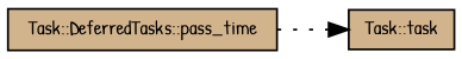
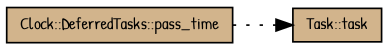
  digraph {
    rankdir=LR
    fontname="Patrick Hand"
    node [color=black fillcolor=tan fontname="Patrick Hand" fontsize=10 shape=record style=filled]
-   n1 [fontcolor=black height=0.2 label="Task::DeferredTasks::pass_time" width=0.4]
+   n1 [fontcolor=black height=0.2 label="Clock::DeferredTasks::pass_time" width=0.4]
    n2 [height=0.2 label="Task::task" width=0.4]
    n1 -> n2 [color=black fontname="Patrick Hand" fontsize=10 labelfontname=FreeSans labelfontsize=10 style=dotted]
  }
